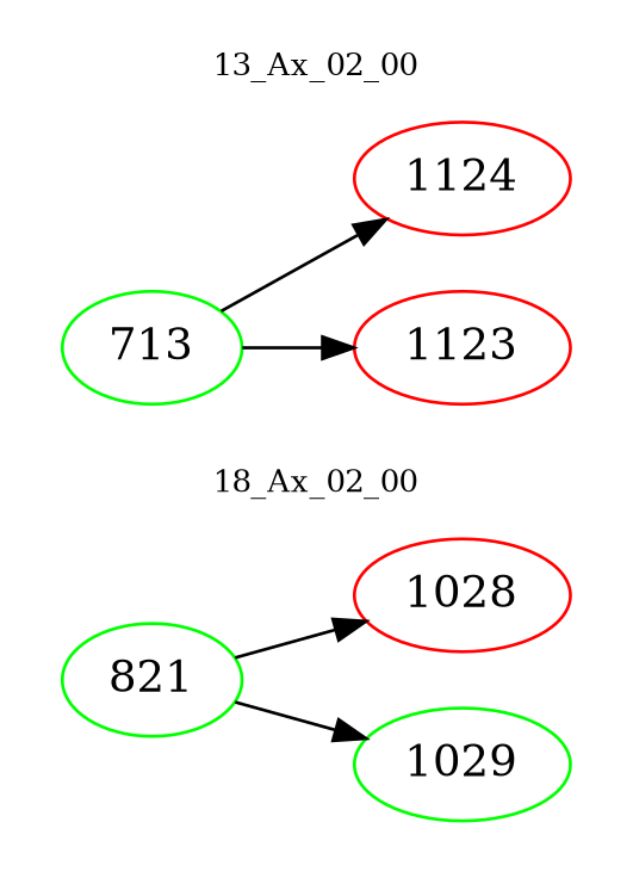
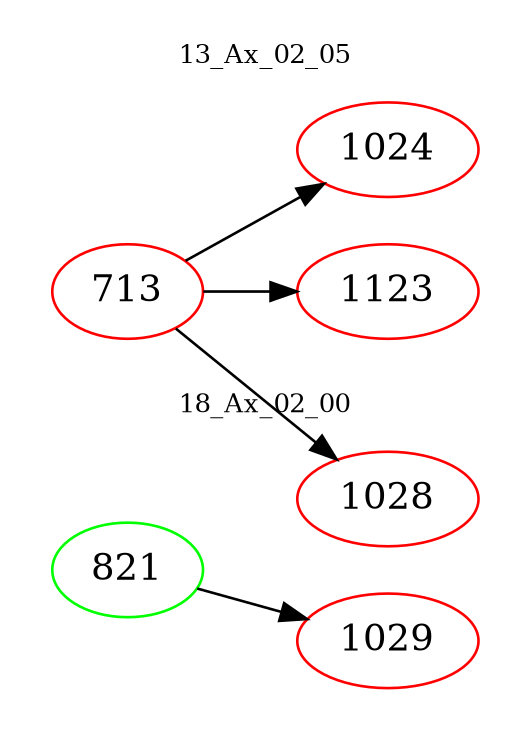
  digraph {
    rankdir=LR
    node [color=red]
    edge [color=black]
-   n1 [color=green label=713]
+   n1 [label=713]
    n2 [label=1123]
-   n3 [label=1124]
+   n3 [label=1024]
    n4 [color=green label=821]
    n5 [label=1028]
-   n6 [color=green label=1029]
+   n6 [label=1029]
    subgraph cluster_1 {
      color=white
      fontsize=10
-     label="13_Ax_02_00"
+     label="13_Ax_02_05"
      n1
      n2
      n3
    }
    subgraph cluster_2 {
      color=white
      fontsize=10
      label="18_Ax_02_00"
      n4
      n5
      n6
    }
    n1 -> n2
    n1 -> n3
-   n4 -> n5
+   n1 -> n5
    n4 -> n6
  }
